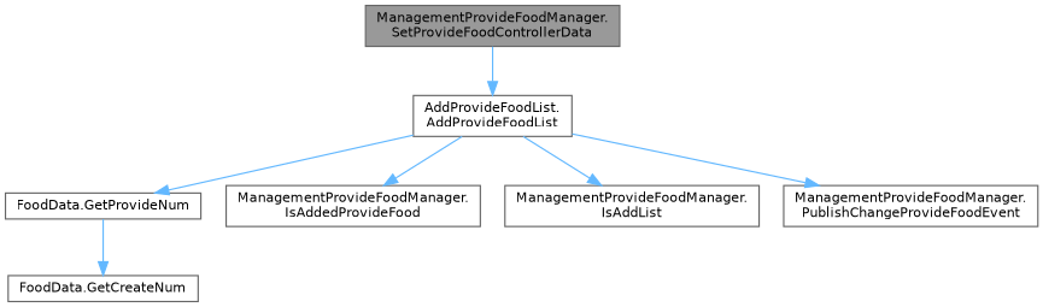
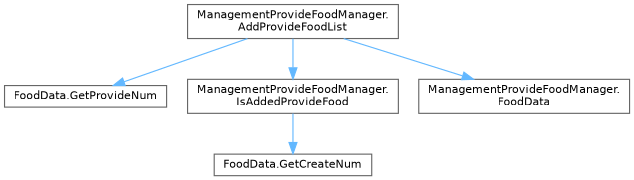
  digraph {
    rankdir=TB
    node [color=grey40 fillcolor=white fontname=Helvetica fontsize=10 shape=box style=filled]
    edge [color=steelblue1 fontname=Helvetica fontsize=10 labelfontname=Helvetica labelfontsize=10 style=solid]
-   n1 [color=gray40 fillcolor=grey60 fontcolor=black height=0.2 label="ManagementProvideFoodManager.\lSetProvideFoodControllerData" width=0.4]
-   n2 [height=0.2 label="AddProvideFoodList.\lAddProvideFoodList" width=0.4]
+   n2 [height=0.2 label="ManagementProvideFoodManager.\lAddProvideFoodList" width=0.4]
    n3 [height=0.2 label="FoodData.GetProvideNum" width=0.4]
    n4 [height=0.2 label="ManagementProvideFoodManager.\lIsAddedProvideFood" width=0.4]
-   n5 [height=0.2 label="ManagementProvideFoodManager.\lIsAddList" width=0.4]
-   n6 [height=0.2 label="ManagementProvideFoodManager.\lPublishChangeProvideFoodEvent" width=0.4]
+   n6 [height=0.2 label="ManagementProvideFoodManager.\lFoodData" width=0.4]
    n7 [height=0.2 label="FoodData.GetCreateNum" width=0.4]
-   n1 -> n2
    n2 -> n3
    n2 -> n4
-   n2 -> n5
    n2 -> n6
-   n3 -> n7
+   n4 -> n7
  }
